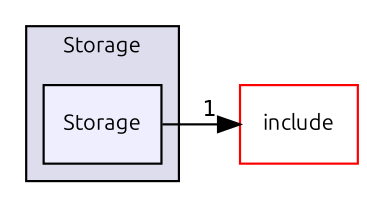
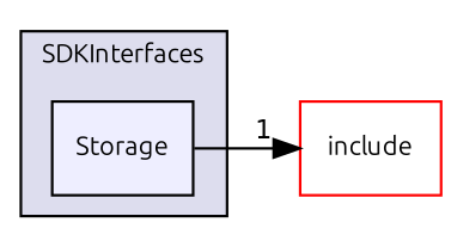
  digraph {
    compound=true
    rankdir=LR
    fontname=Ubuntu
    node [fontname=Ubuntu fontsize=10 shape=box style=filled]
    n1 [fillcolor="#eeeeff" label=Storage pencolor=black]
    n2 [color=red fillcolor=white label=include]
    subgraph cluster_1 {
      bgcolor="#ddddee"
      fontsize=10
-     label=Storage
+     label=SDKInterfaces
      pencolor=black
      n1
    }
    n1 -> n2 [headlabel=1 labeldistance=1.5 labelfontname=Helvetica labelfontsize=10 fontname=Ubuntu]
  }
